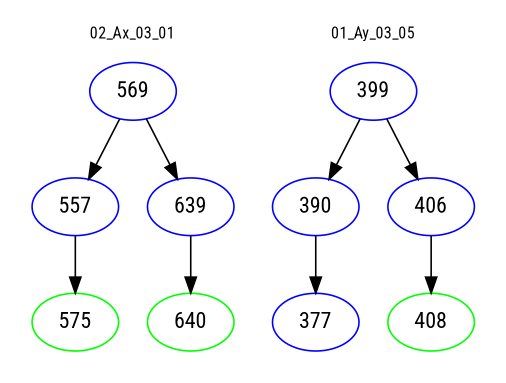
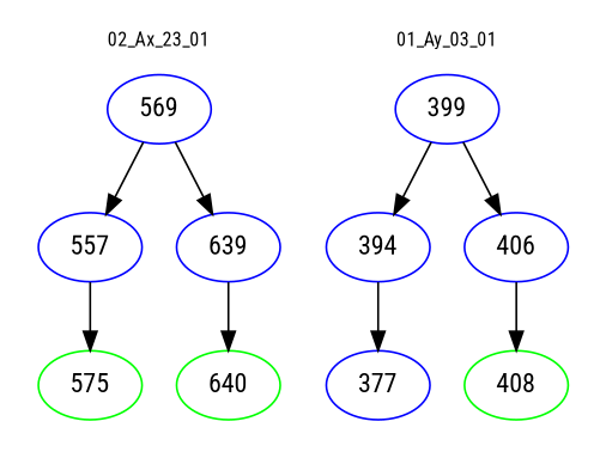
  digraph {
    fontname="Roboto Condensed"
    node [color=blue fontname="Roboto Condensed"]
    edge [color=black fontname="Roboto Condensed"]
    n1 [label=569]
    n2 [label=557]
    n3 [label=639]
    n4 [color=green label=575]
    n5 [color=green label=640]
    n6 [label=399]
-   n7 [label=390]
+   n7 [label=394]
    n8 [label=406]
    n9 [label=377]
    n10 [color=green label=408]
    subgraph cluster_1 {
      color=white
      fontsize=10
-     label="02_Ax_03_01"
+     label="02_Ax_23_01"
      n1
      n2
      n3
      n4
      n5
    }
    subgraph cluster_2 {
      color=white
      fontsize=10
-     label="01_Ay_03_05"
+     label="01_Ay_03_01"
      n6
      n7
      n8
      n9
      n10
    }
    n1 -> n2
    n1 -> n3
    n2 -> n4
    n3 -> n5
    n6 -> n7
    n6 -> n8
    n7 -> n9
    n8 -> n10
  }
